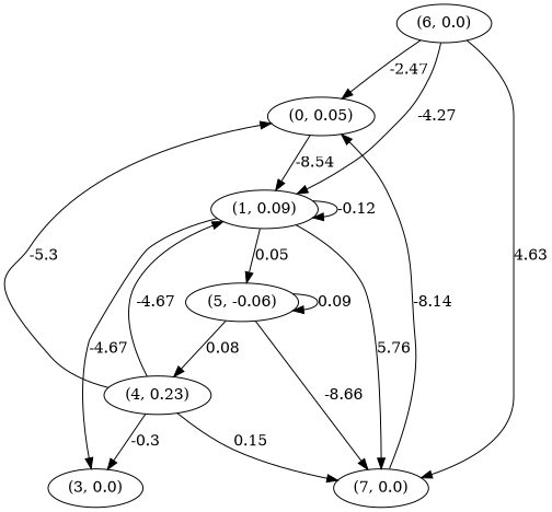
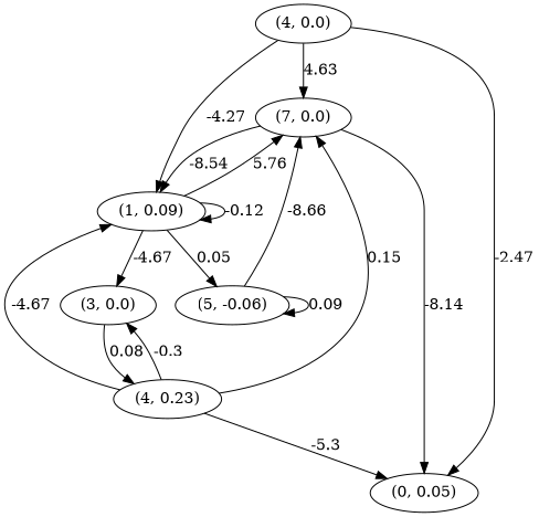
  digraph {
    n1 [label="(0, 0.05)"]
    n2 [label="(7, 0.0)"]
    n3 [label="(1, 0.09)"]
    n4 [label="(3, 0.0)"]
    n5 [label="(5, -0.06)"]
    n6 [label="(4, 0.23)"]
-   n7 [label="(6, 0.0)"]
+   n7 [label="(4, 0.0)"]
    n2 -> n1 [label=-8.14]
-   n1 -> n3 [label=-8.54]
+   n2 -> n3 [label=-8.54]
    n3 -> n2 [label=5.76]
    n3 -> n3 [label=-0.12]
    n3 -> n4 [label=-4.67]
    n3 -> n5 [label=0.05]
-   n5 -> n6 [label=0.08]
+   n4 -> n6 [label=0.08]
    n5 -> n2 [label=-8.66]
    n5 -> n5 [label=0.09]
    n6 -> n1 [label=-5.3]
    n6 -> n2 [label=0.15]
    n6 -> n3 [label=-4.67]
    n6 -> n4 [label=-0.3]
    n7 -> n1 [label=-2.47]
    n7 -> n2 [label=4.63]
    n7 -> n3 [label=-4.27]
  }
